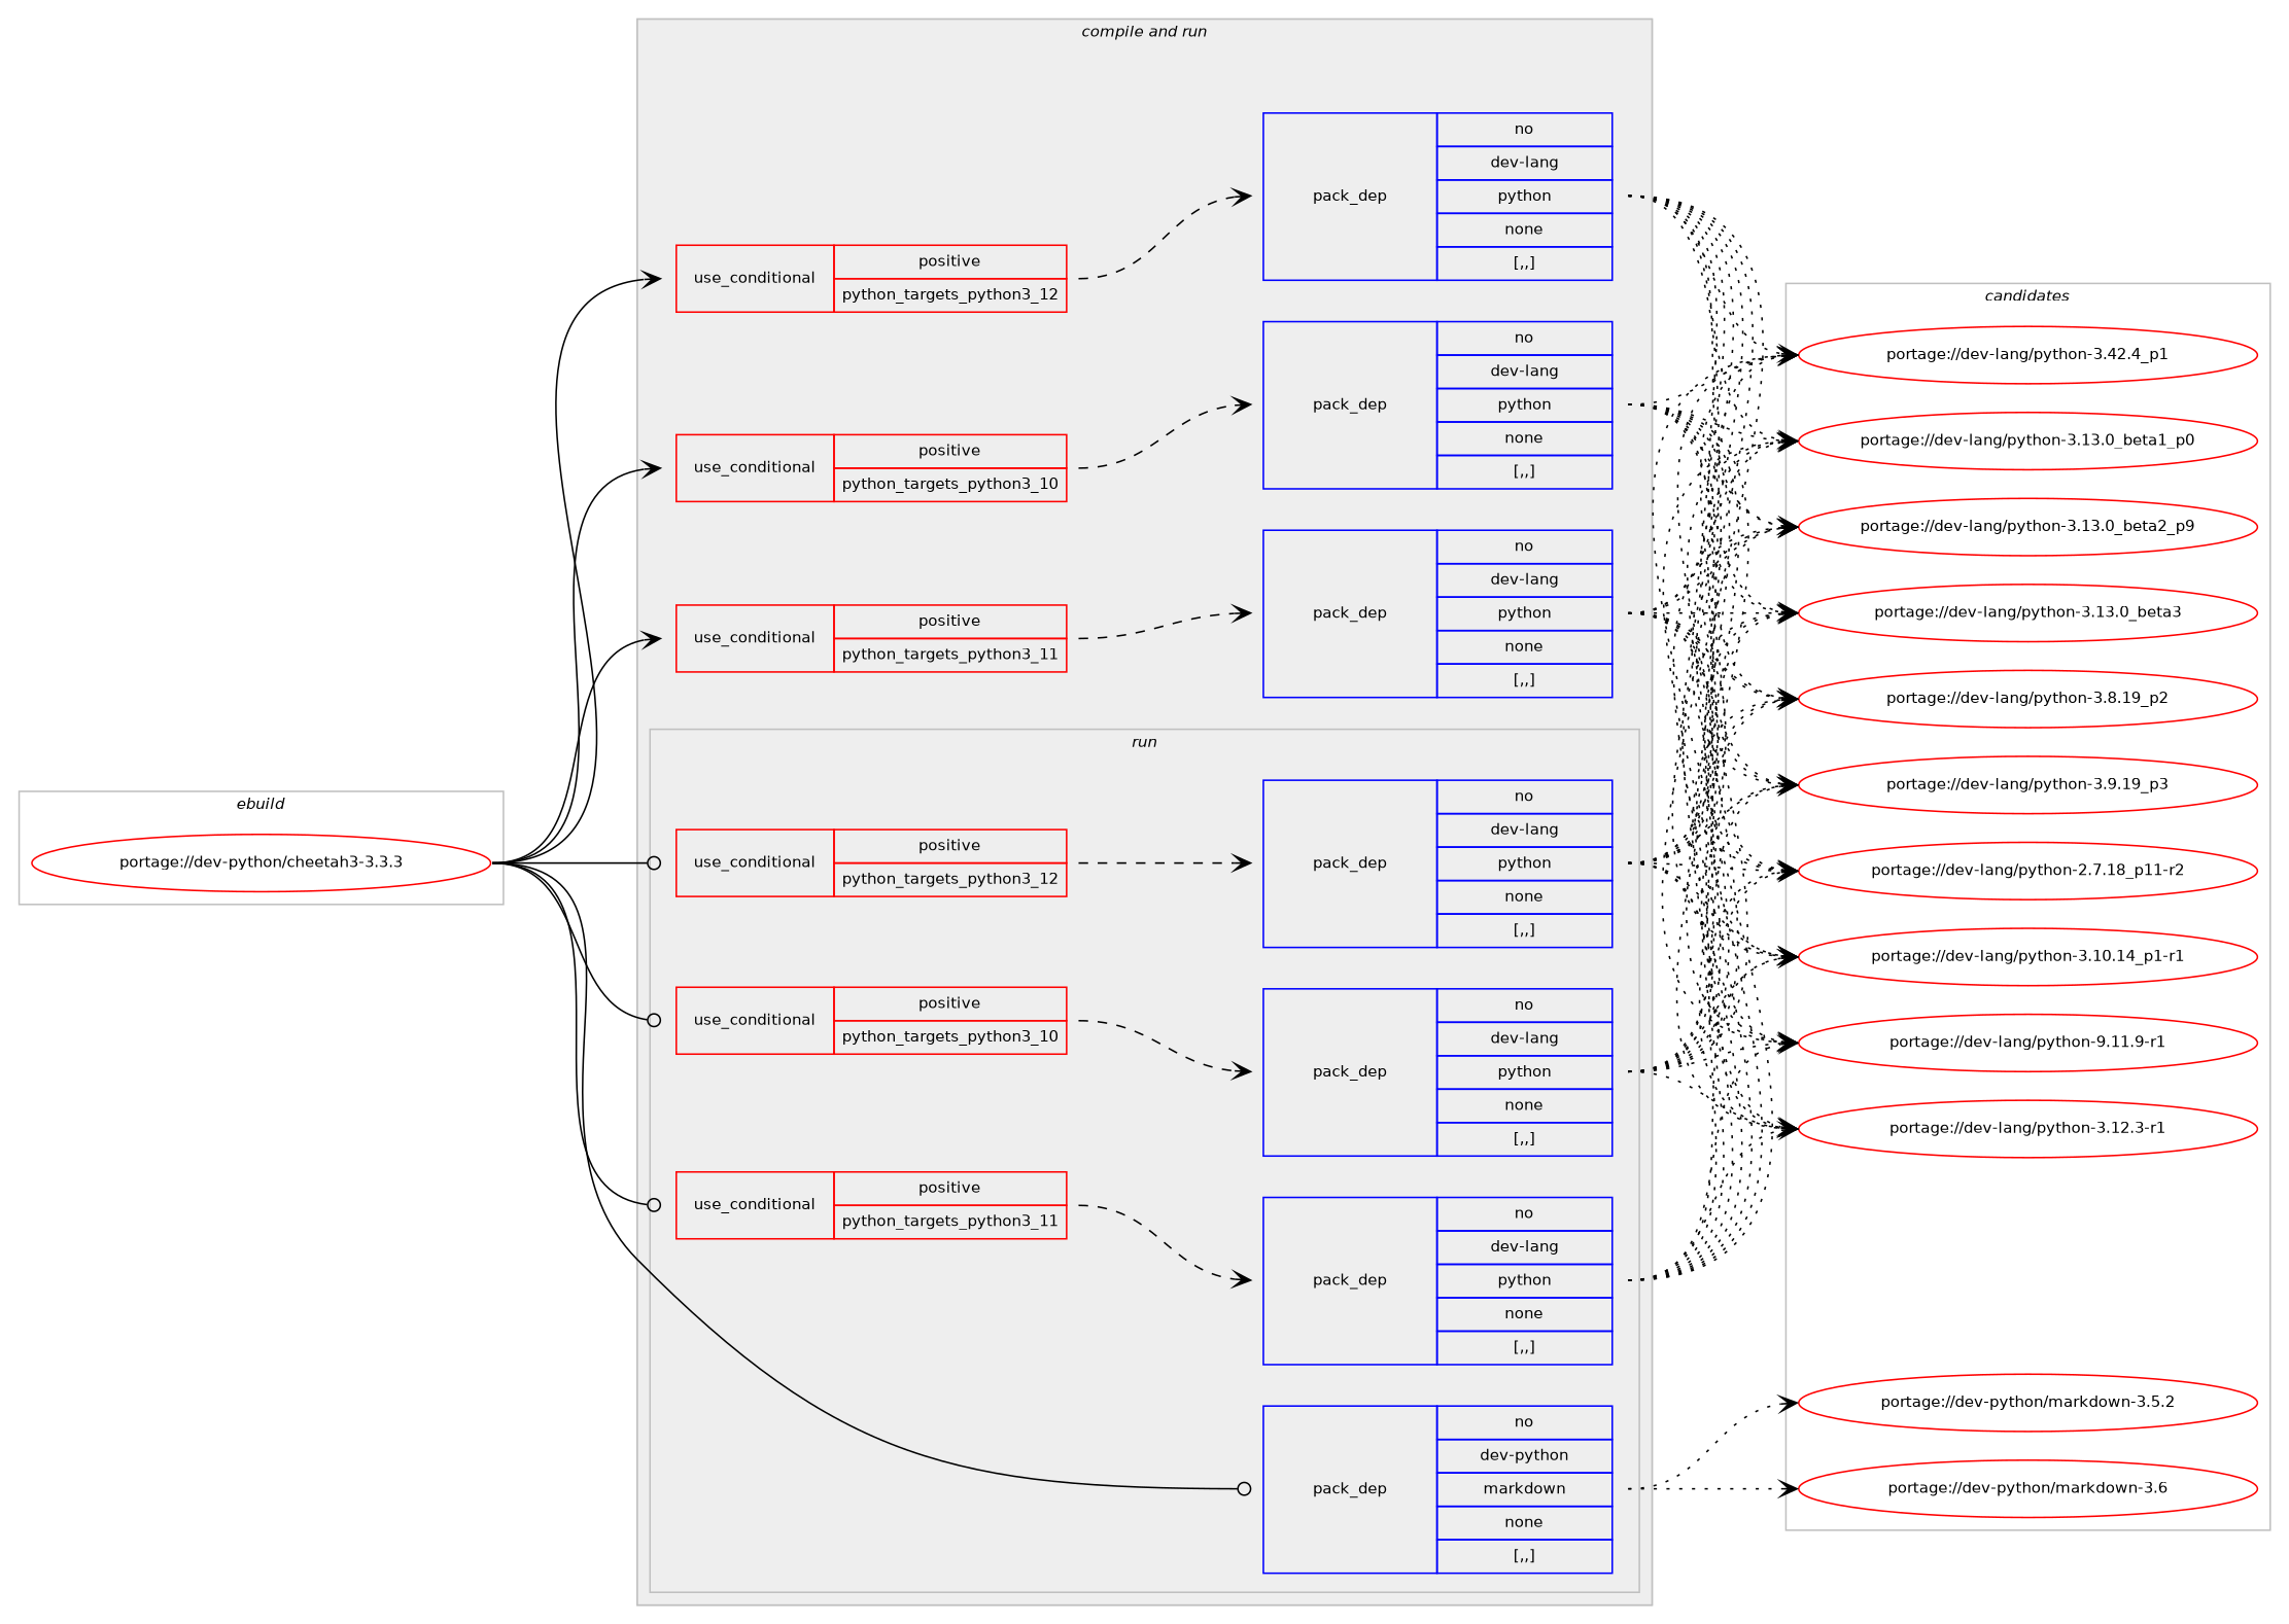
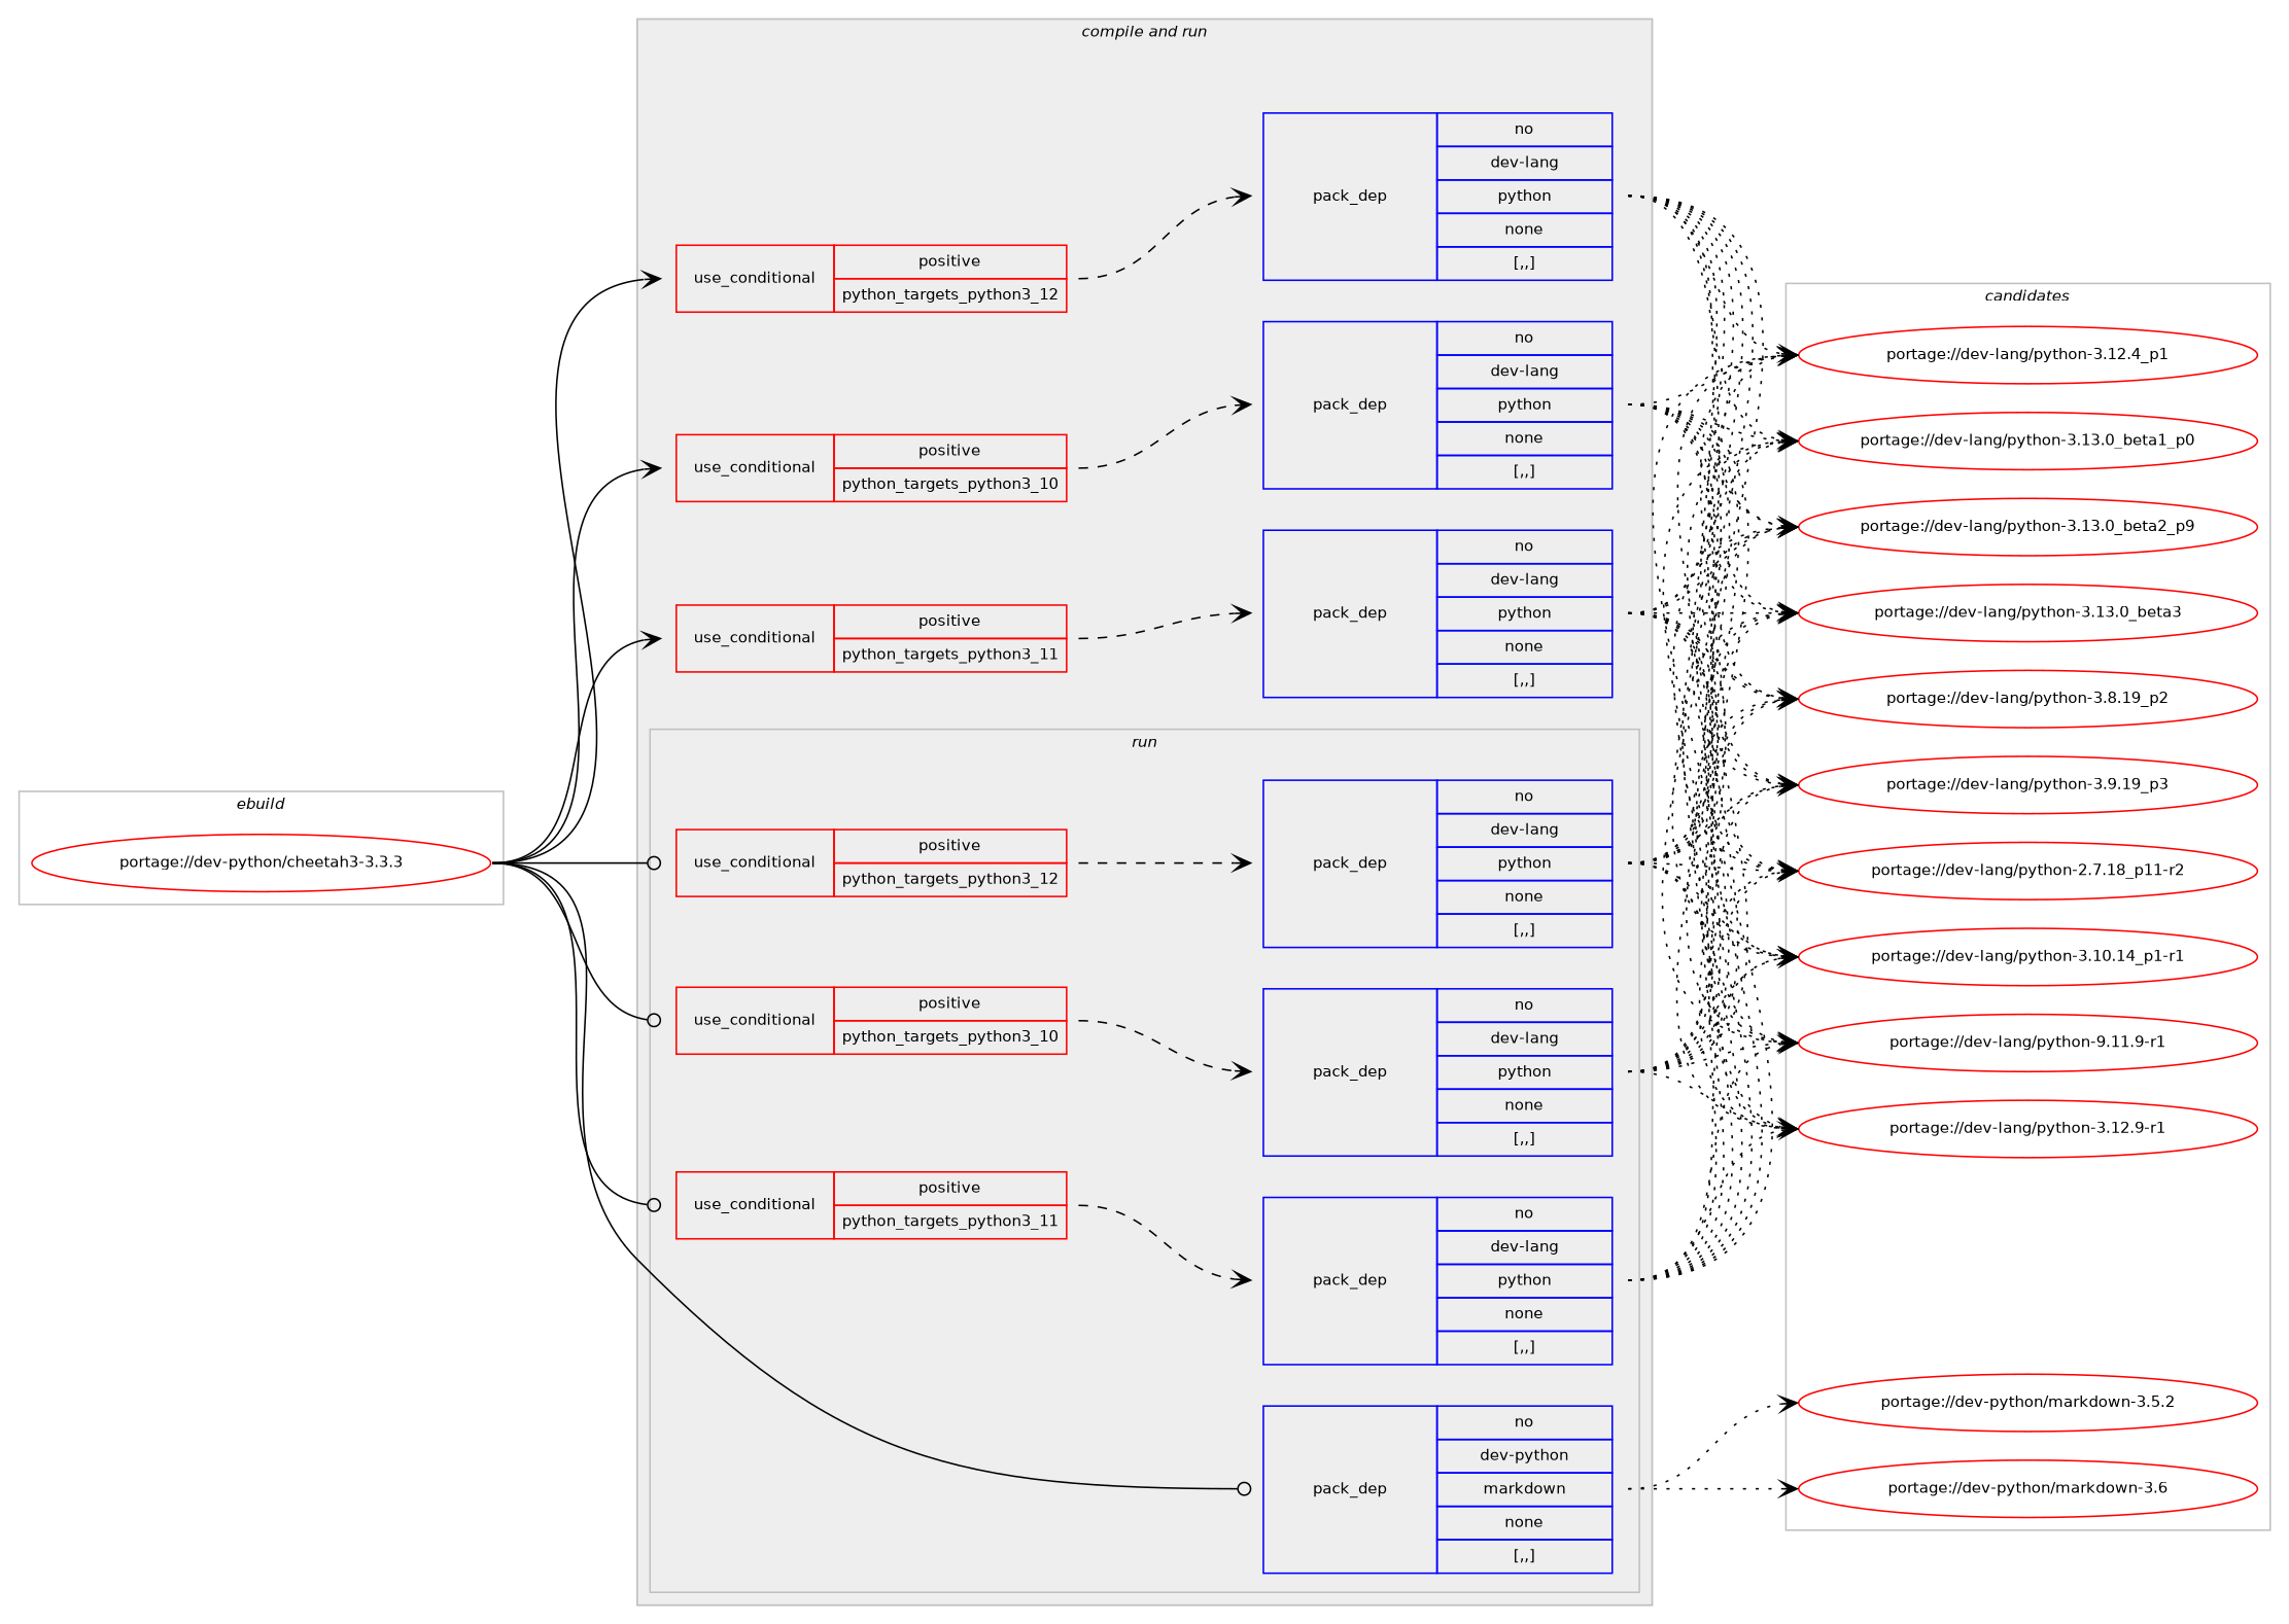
  digraph {
    compound=true
    concentrate=true
    fontname=Helvetica
    fontsize=10
    newrank=true
    rankdir=LR
    ranksep=1.5
    node [color=red fontname=Helvetica fontsize=10]
    edge [arrowhead=vee headport=w style=dotted tailport=e weight=100]
    n1 [label="portage://dev-python/cheetah3-3.3.3" width=4]
    n2 [color=blue label=<<TABLE BORDER="0" CELLBORDER="1" CELLSPACING="0" CELLPADDING="4" WIDTH="220"><TR><TD ROWSPAN="6" CELLPADDING="30">pack_dep</TD></TR><TR><TD WIDTH="110">no</TD></TR><TR><TD>dev-lang</TD></TR><TR><TD>python</TD></TR><TR><TD>none</TD></TR><TR><TD>[,,]</TD></TR></TABLE>> shape=none]
    n3 [label=<<TABLE BORDER="0" CELLBORDER="1" CELLSPACING="0" CELLPADDING="4"><TR><TD ROWSPAN="3" CELLPADDING="10">use_conditional</TD></TR><TR><TD>positive</TD></TR><TR><TD>python_targets_python3_10</TD></TR></TABLE>> shape=none]
    n4 [color=blue label=<<TABLE BORDER="0" CELLBORDER="1" CELLSPACING="0" CELLPADDING="4" WIDTH="220"><TR><TD ROWSPAN="6" CELLPADDING="30">pack_dep</TD></TR><TR><TD WIDTH="110">no</TD></TR><TR><TD>dev-lang</TD></TR><TR><TD>python</TD></TR><TR><TD>none</TD></TR><TR><TD>[,,]</TD></TR></TABLE>> shape=none]
    n5 [label=<<TABLE BORDER="0" CELLBORDER="1" CELLSPACING="0" CELLPADDING="4"><TR><TD ROWSPAN="3" CELLPADDING="10">use_conditional</TD></TR><TR><TD>positive</TD></TR><TR><TD>python_targets_python3_11</TD></TR></TABLE>> shape=none]
    n6 [color=blue label=<<TABLE BORDER="0" CELLBORDER="1" CELLSPACING="0" CELLPADDING="4" WIDTH="220"><TR><TD ROWSPAN="6" CELLPADDING="30">pack_dep</TD></TR><TR><TD WIDTH="110">no</TD></TR><TR><TD>dev-lang</TD></TR><TR><TD>python</TD></TR><TR><TD>none</TD></TR><TR><TD>[,,]</TD></TR></TABLE>> shape=none]
    n7 [label=<<TABLE BORDER="0" CELLBORDER="1" CELLSPACING="0" CELLPADDING="4"><TR><TD ROWSPAN="3" CELLPADDING="10">use_conditional</TD></TR><TR><TD>positive</TD></TR><TR><TD>python_targets_python3_12</TD></TR></TABLE>> shape=none]
    n8 [color=blue label=<<TABLE BORDER="0" CELLBORDER="1" CELLSPACING="0" CELLPADDING="4" WIDTH="220"><TR><TD ROWSPAN="6" CELLPADDING="30">pack_dep</TD></TR><TR><TD WIDTH="110">no</TD></TR><TR><TD>dev-lang</TD></TR><TR><TD>python</TD></TR><TR><TD>none</TD></TR><TR><TD>[,,]</TD></TR></TABLE>> shape=none]
    n9 [label=<<TABLE BORDER="0" CELLBORDER="1" CELLSPACING="0" CELLPADDING="4"><TR><TD ROWSPAN="3" CELLPADDING="10">use_conditional</TD></TR><TR><TD>positive</TD></TR><TR><TD>python_targets_python3_10</TD></TR></TABLE>> shape=none]
    n10 [color=blue label=<<TABLE BORDER="0" CELLBORDER="1" CELLSPACING="0" CELLPADDING="4" WIDTH="220"><TR><TD ROWSPAN="6" CELLPADDING="30">pack_dep</TD></TR><TR><TD WIDTH="110">no</TD></TR><TR><TD>dev-lang</TD></TR><TR><TD>python</TD></TR><TR><TD>none</TD></TR><TR><TD>[,,]</TD></TR></TABLE>> shape=none]
    n11 [label=<<TABLE BORDER="0" CELLBORDER="1" CELLSPACING="0" CELLPADDING="4"><TR><TD ROWSPAN="3" CELLPADDING="10">use_conditional</TD></TR><TR><TD>positive</TD></TR><TR><TD>python_targets_python3_11</TD></TR></TABLE>> shape=none]
    n12 [color=blue label=<<TABLE BORDER="0" CELLBORDER="1" CELLSPACING="0" CELLPADDING="4" WIDTH="220"><TR><TD ROWSPAN="6" CELLPADDING="30">pack_dep</TD></TR><TR><TD WIDTH="110">no</TD></TR><TR><TD>dev-lang</TD></TR><TR><TD>python</TD></TR><TR><TD>none</TD></TR><TR><TD>[,,]</TD></TR></TABLE>> shape=none]
    n13 [label=<<TABLE BORDER="0" CELLBORDER="1" CELLSPACING="0" CELLPADDING="4"><TR><TD ROWSPAN="3" CELLPADDING="10">use_conditional</TD></TR><TR><TD>positive</TD></TR><TR><TD>python_targets_python3_12</TD></TR></TABLE>> shape=none]
    n14 [color=blue label=<<TABLE BORDER="0" CELLBORDER="1" CELLSPACING="0" CELLPADDING="4" WIDTH="220"><TR><TD ROWSPAN="6" CELLPADDING="30">pack_dep</TD></TR><TR><TD WIDTH="110">no</TD></TR><TR><TD>dev-python</TD></TR><TR><TD>markdown</TD></TR><TR><TD>none</TD></TR><TR><TD>[,,]</TD></TR></TABLE>> shape=none]
    n15 [label="portage://dev-lang/python-2.7.18_p11-r2" width=4]
    n16 [label="portage://dev-lang/python-3.10.14_p1-r1" width=4]
    n17 [label="portage://dev-lang/python-9.11.9-r1" width=4]
-   n18 [label="portage://dev-lang/python-3.12.3-r1" width=4]
-   n19 [label="portage://dev-lang/python-3.42.4_p1" width=4]
+   n18 [label="portage://dev-lang/python-3.12.9-r1" width=4]
+   n19 [label="portage://dev-lang/python-3.12.4_p1" width=4]
    n20 [label="portage://dev-lang/python-3.13.0_beta1_p0" width=4]
    n21 [label="portage://dev-lang/python-3.13.0_beta2_p9" width=4]
    n22 [label="portage://dev-lang/python-3.13.0_beta3" width=4]
    n23 [label="portage://dev-lang/python-3.8.19_p2" width=4]
    n24 [label="portage://dev-lang/python-3.9.19_p3" width=4]
    n25 [label="portage://dev-python/markdown-3.5.2" width=4]
    n26 [label="portage://dev-python/markdown-3.6" width=4]
    subgraph cluster_1 {
      color=gray
      label=<<i>ebuild</i>>
      rank=same
      n1
    }
    subgraph cluster_2 {
      color=gray
      label=<<i>dependencies</i>>
      subgraph cluster_3 {
        color=gray
        fillcolor="#eeeeee"
        label=<<i>compile</i>>
        style=filled
        subgraph sub_4 {
          color=gray
          fillcolor="#eeeeee"
          label=<<i>compile</i>>
          style=filled
          n3
          subgraph sub_5 {
            color=gray
            fillcolor="#eeeeee"
            label=<<i>compile</i>>
            style=filled
            n2
          }
        }
        subgraph sub_6 {
          color=gray
          fillcolor="#eeeeee"
          label=<<i>compile</i>>
          style=filled
          n5
          subgraph sub_7 {
            color=gray
            fillcolor="#eeeeee"
            label=<<i>compile</i>>
            style=filled
            n4
          }
        }
        subgraph sub_8 {
          color=gray
          fillcolor="#eeeeee"
          label=<<i>compile</i>>
          style=filled
          n7
          subgraph sub_9 {
            color=gray
            fillcolor="#eeeeee"
            label=<<i>compile</i>>
            style=filled
            n6
          }
        }
      }
      subgraph cluster_10 {
        color=gray
        fillcolor="#eeeeee"
        label=<<i>compile and run</i>>
        style=filled
      }
      subgraph cluster_11 {
        color=gray
        fillcolor="#eeeeee"
        label=<<i>run</i>>
        style=filled
        subgraph sub_12 {
          color=gray
          fillcolor="#eeeeee"
          label=<<i>run</i>>
          style=filled
          n9
          subgraph sub_13 {
            color=gray
            fillcolor="#eeeeee"
            label=<<i>run</i>>
            style=filled
            n8
          }
        }
        subgraph sub_14 {
          color=gray
          fillcolor="#eeeeee"
          label=<<i>run</i>>
          style=filled
          n11
          subgraph sub_15 {
            color=gray
            fillcolor="#eeeeee"
            label=<<i>run</i>>
            style=filled
            n10
          }
        }
        subgraph sub_16 {
          color=gray
          fillcolor="#eeeeee"
          label=<<i>run</i>>
          style=filled
          n13
          subgraph sub_17 {
            color=gray
            fillcolor="#eeeeee"
            label=<<i>run</i>>
            style=filled
            n12
          }
        }
        subgraph sub_18 {
          color=gray
          fillcolor="#eeeeee"
          label=<<i>run</i>>
          style=filled
          n14
        }
      }
    }
    subgraph cluster_19 {
      color=gray
      label=<<i>candidates</i>>
      rank=same
      subgraph sub_20 {
        color=black
        label=<<i>candidates</i>>
        nodesep=1
        rank=same
        n15
        n16
        n17
        n18
        n19
        n20
        n21
        n22
        n23
        n24
      }
      subgraph sub_21 {
        color=black
        label=<<i>candidates</i>>
        nodesep=1
        rank=same
        n15
        n16
        n17
        n18
        n19
        n20
        n21
        n22
        n23
        n24
      }
      subgraph sub_22 {
        color=black
        label=<<i>candidates</i>>
        nodesep=1
        rank=same
        n15
        n16
        n17
        n18
        n19
        n20
        n21
        n22
        n23
        n24
      }
      subgraph sub_23 {
        color=black
        label=<<i>candidates</i>>
        nodesep=1
        rank=same
        n15
        n16
        n17
        n18
        n19
        n20
        n21
        n22
        n23
        n24
      }
      subgraph sub_24 {
        color=black
        label=<<i>candidates</i>>
        nodesep=1
        rank=same
        n15
        n16
        n17
        n18
        n19
        n20
        n21
        n22
        n23
        n24
      }
      subgraph sub_25 {
        color=black
        label=<<i>candidates</i>>
        nodesep=1
        rank=same
        n15
        n16
        n17
        n18
        n19
        n20
        n21
        n22
        n23
        n24
      }
      subgraph sub_26 {
        color=black
        label=<<i>candidates</i>>
        nodesep=1
        rank=same
        n25
        n26
      }
    }
    n1 -> n3 [style=solid weight=20]
    n1 -> n5 [style=solid weight=20]
    n1 -> n7 [style=solid weight=20]
    n1 -> n9 [arrowhead=odot style=solid weight=20]
    n1 -> n11 [arrowhead=odot style=solid weight=20]
    n1 -> n13 [arrowhead=odot style=solid weight=20]
    n1 -> n14 [arrowhead=odot style=solid weight=20]
    n2 -> n15
    n2 -> n16
    n2 -> n17
    n2 -> n18
    n2 -> n19
    n2 -> n20
    n2 -> n21
    n2 -> n22
    n2 -> n23
    n2 -> n24
    n3 -> n2 [style=dashed weight=20]
    n4 -> n15
    n4 -> n16
    n4 -> n17
    n4 -> n18
    n4 -> n19
    n4 -> n20
    n4 -> n21
    n4 -> n22
    n4 -> n23
    n4 -> n24
    n5 -> n4 [style=dashed weight=20]
    n6 -> n15
    n6 -> n16
    n6 -> n17
    n6 -> n18
    n6 -> n19
    n6 -> n20
    n6 -> n21
    n6 -> n22
    n6 -> n23
    n6 -> n24
    n7 -> n6 [style=dashed weight=20]
    n8 -> n15
    n8 -> n16
    n8 -> n17
    n8 -> n18
    n8 -> n19
    n8 -> n20
    n8 -> n21
    n8 -> n22
    n8 -> n23
    n8 -> n24
    n9 -> n8 [style=dashed weight=20]
    n10 -> n15
    n10 -> n16
    n10 -> n17
    n10 -> n18
    n10 -> n19
    n10 -> n20
    n10 -> n21
    n10 -> n22
    n10 -> n23
    n10 -> n24
    n11 -> n10 [style=dashed weight=20]
    n12 -> n15
    n12 -> n16
    n12 -> n17
    n12 -> n18
    n12 -> n19
    n12 -> n20
    n12 -> n21
    n12 -> n22
    n12 -> n23
    n12 -> n24
    n13 -> n12 [style=dashed weight=20]
    n14 -> n25
    n14 -> n26
  }
